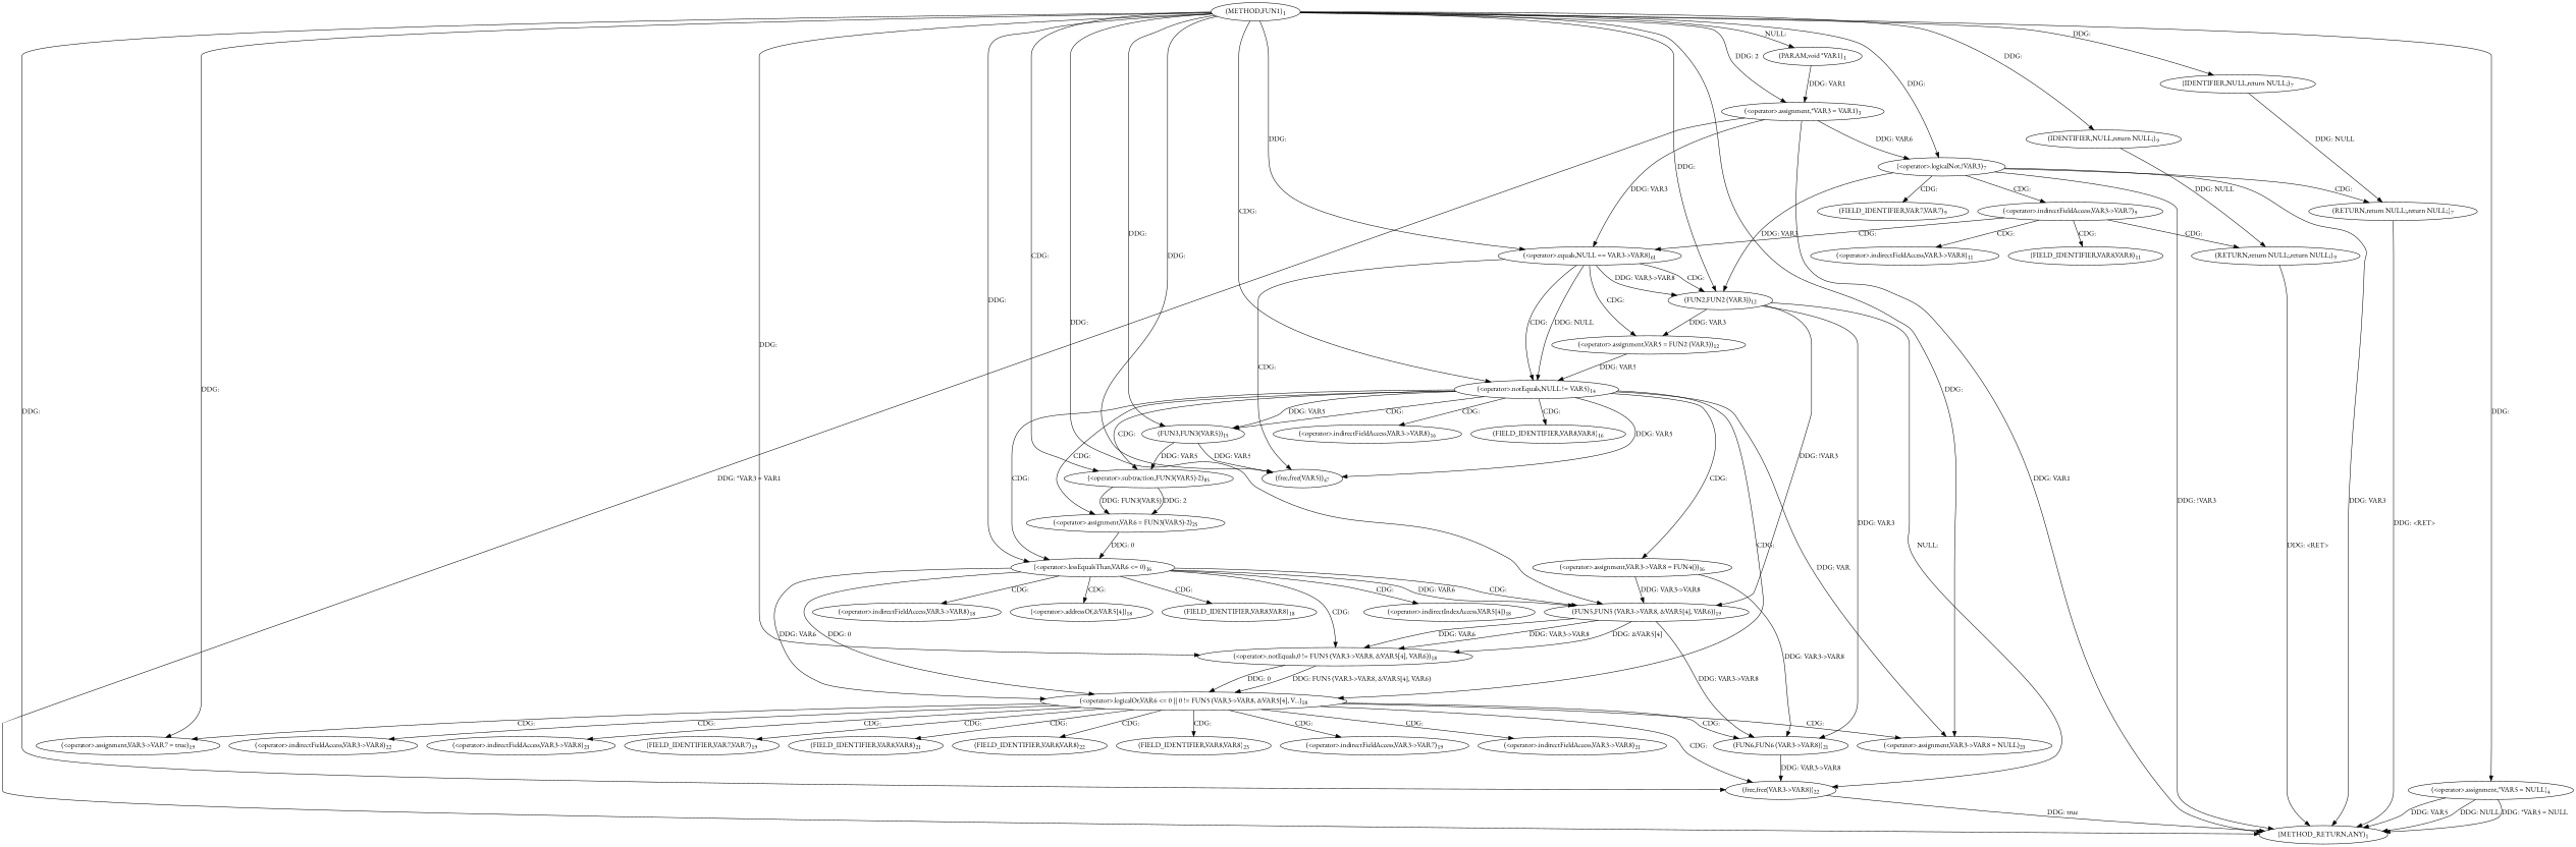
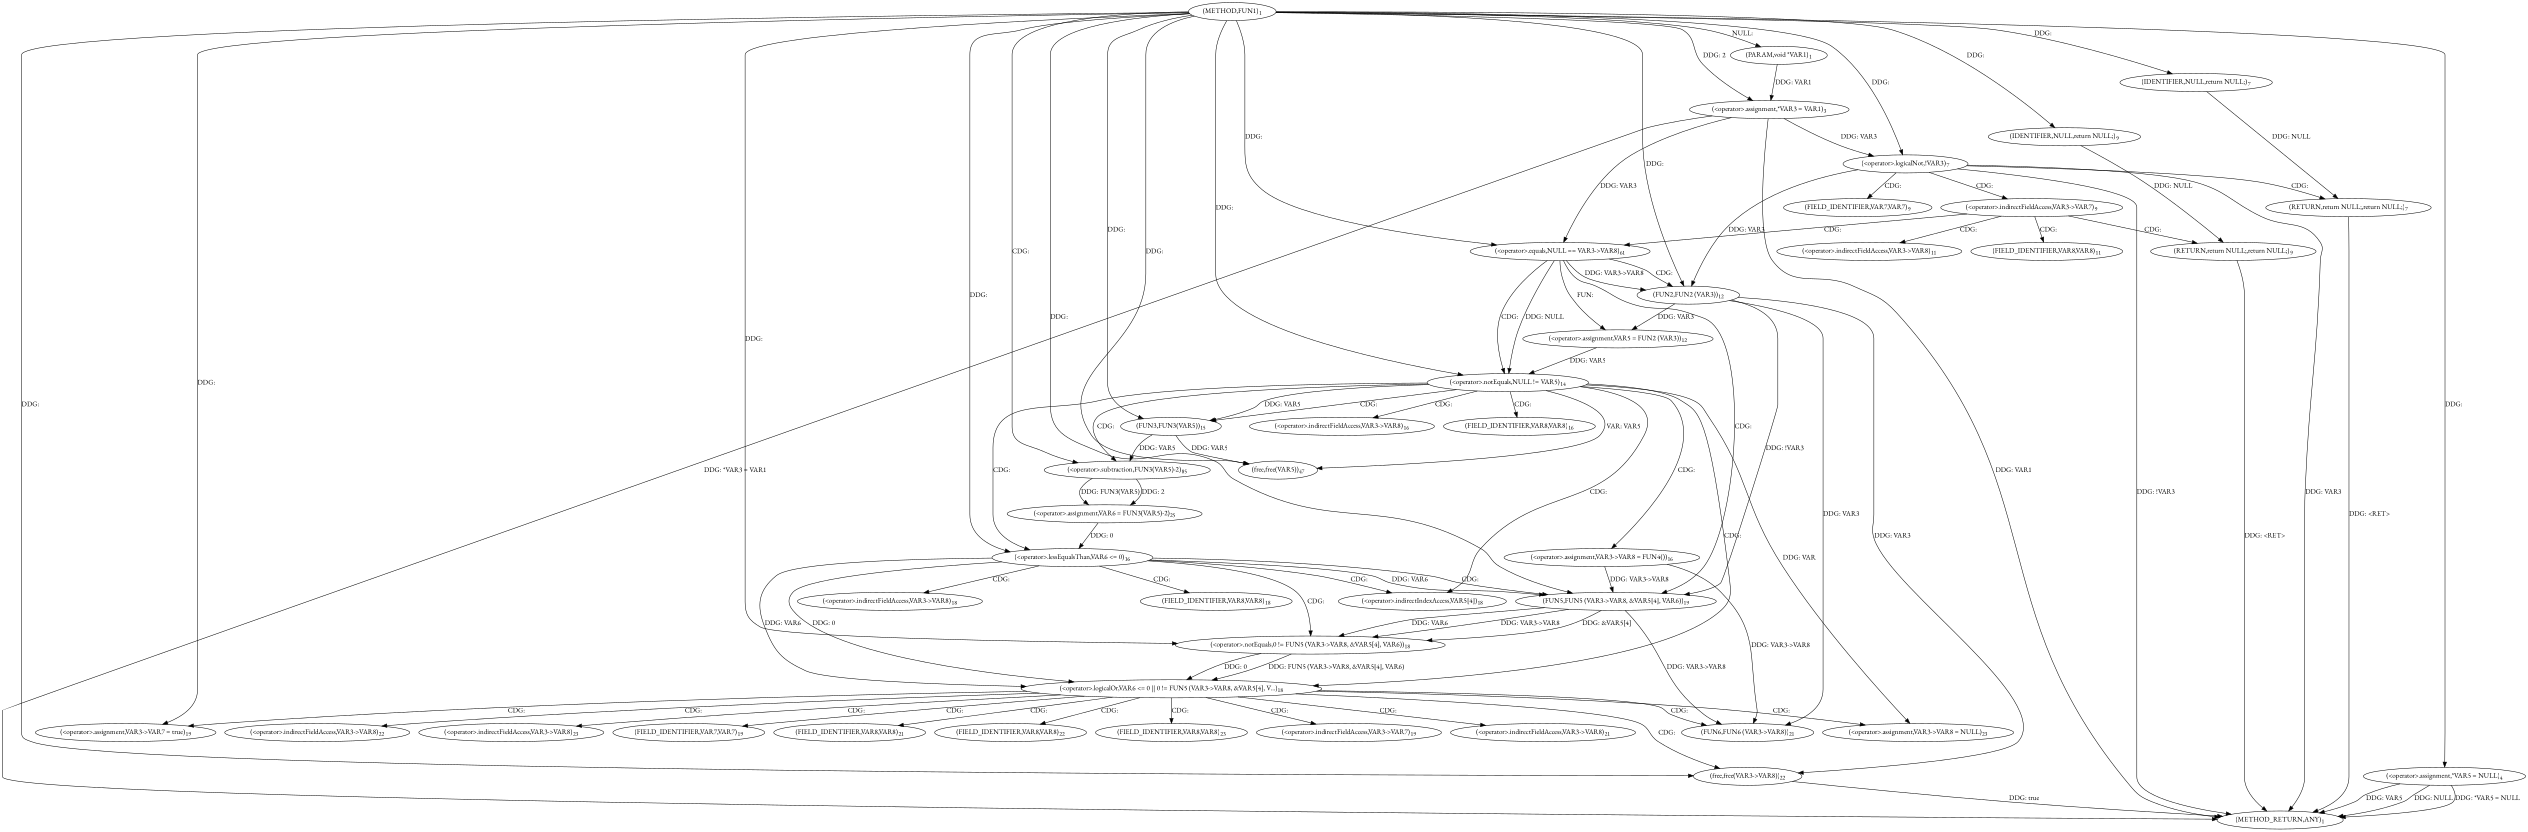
  digraph {
    fontname="EB Garamond"
    node [fontname="EB Garamond"]
    edge [fontname="EB Garamond"]
    n1 [label=<(METHOD,FUN1)<SUB>1</SUB>>]
    n2 [label=<(PARAM,void *VAR1)<SUB>1</SUB>>]
    n3 [label=<(&lt;operator&gt;.assignment,*VAR3 = VAR1)<SUB>3</SUB>>]
    n4 [label=<(&lt;operator&gt;.assignment,*VAR5 = NULL)<SUB>4</SUB>>]
    n5 [label=<(&lt;operator&gt;.logicalNot,!VAR3)<SUB>7</SUB>>]
    n6 [label=<(&lt;operator&gt;.equals,NULL == VAR3-&gt;VAR8)<SUB>61</SUB>>]
    n7 [label=<(free,free(VAR5))<SUB>47</SUB>>]
    n8 [label=<(IDENTIFIER,NULL,return NULL;)<SUB>7</SUB>>]
    n9 [label=<(IDENTIFIER,NULL,return NULL;)<SUB>9</SUB>>]
    n10 [label=<(&lt;operator&gt;.notEquals,NULL != VAR5)<SUB>14</SUB>>]
    n11 [label=<(FUN2,FUN2 (VAR3))<SUB>12</SUB>>]
    n12 [label=<(&lt;operator&gt;.subtraction,FUN3(VAR5)-2)<SUB>85</SUB>>]
    n13 [label=<(&lt;operator&gt;.assignment,VAR3-&gt;VAR7 = true)<SUB>19</SUB>>]
    n14 [label=<(&lt;operator&gt;.assignment,VAR3-&gt;VAR8 = NULL)<SUB>23</SUB>>]
    n15 [label=<(FUN3,FUN3(VAR5))<SUB>15</SUB>>]
    n16 [label=<(&lt;operator&gt;.lessEqualsThan,VAR6 &lt;= 0)<SUB>16</SUB>>]
    n17 [label=<(&lt;operator&gt;.notEquals,0 != FUN5 (VAR3-&gt;VAR8, &amp;VAR5[4], VAR6))<SUB>18</SUB>>]
    n18 [label=<(FUN5,FUN5 (VAR3-&gt;VAR8, &amp;VAR5[4], VAR6))<SUB>19</SUB>>]
    n19 [label=<(free,free(VAR3-&gt;VAR8))<SUB>22</SUB>>]
    n20 [label=<(METHOD_RETURN,ANY)<SUB>1</SUB>>]
    n21 [label=<(RETURN,return NULL;,return NULL;)<SUB>7</SUB>>]
    n22 [label=<(&lt;operator&gt;.indirectFieldAccess,VAR3-&gt;VAR7)<SUB>9</SUB>>]
    n23 [label=<(FIELD_IDENTIFIER,VAR7,VAR7)<SUB>9</SUB>>]
    n24 [label=<(&lt;operator&gt;.assignment,VAR5 = FUN2 (VAR3))<SUB>12</SUB>>]
    n25 [label=<(RETURN,return NULL;,return NULL;)<SUB>9</SUB>>]
    n26 [label=<(&lt;operator&gt;.assignment,VAR3-&gt;VAR8 = FUN4())<SUB>16</SUB>>]
    n27 [label=<(&lt;operator&gt;.assignment,VAR6 = FUN3(VAR5)-2)<SUB>25</SUB>>]
    n28 [label=<(&lt;operator&gt;.logicalOr,VAR6 &lt;= 0 || 0 != FUN5 (VAR3-&gt;VAR8, &amp;VAR5[4], V...)<SUB>18</SUB>>]
    n29 [label=<(&lt;operator&gt;.indirectFieldAccess,VAR3-&gt;VAR8)<SUB>16</SUB>>]
    n30 [label=<(FIELD_IDENTIFIER,VAR8,VAR8)<SUB>16</SUB>>]
    n31 [label=<(FUN6,FUN6 (VAR3-&gt;VAR8))<SUB>21</SUB>>]
    n32 [label=<(&lt;operator&gt;.indirectFieldAccess,VAR3-&gt;VAR8)<SUB>18</SUB>>]
-   n33 [label=<(&lt;operator&gt;.addressOf,&amp;VAR5[4])<SUB>18</SUB>>]
    n34 [label=<(FIELD_IDENTIFIER,VAR8,VAR8)<SUB>18</SUB>>]
    n35 [label=<(&lt;operator&gt;.indirectIndexAccess,VAR5[4])<SUB>18</SUB>>]
    n36 [label=<(&lt;operator&gt;.indirectFieldAccess,VAR3-&gt;VAR8)<SUB>11</SUB>>]
    n37 [label=<(FIELD_IDENTIFIER,VAR8,VAR8)<SUB>11</SUB>>]
    n38 [label=<(&lt;operator&gt;.indirectFieldAccess,VAR3-&gt;VAR7)<SUB>19</SUB>>]
    n39 [label=<(&lt;operator&gt;.indirectFieldAccess,VAR3-&gt;VAR8)<SUB>21</SUB>>]
    n40 [label=<(&lt;operator&gt;.indirectFieldAccess,VAR3-&gt;VAR8)<SUB>22</SUB>>]
    n41 [label=<(&lt;operator&gt;.indirectFieldAccess,VAR3-&gt;VAR8)<SUB>23</SUB>>]
    n42 [label=<(FIELD_IDENTIFIER,VAR7,VAR7)<SUB>19</SUB>>]
    n43 [label=<(FIELD_IDENTIFIER,VAR8,VAR8)<SUB>21</SUB>>]
    n44 [label=<(FIELD_IDENTIFIER,VAR8,VAR8)<SUB>22</SUB>>]
    n45 [label=<(FIELD_IDENTIFIER,VAR8,VAR8)<SUB>23</SUB>>]
    n1 -> n2 [label="NULL: "]
    n1 -> n3 [label="DDG: 2"]
    n1 -> n4 [label="DDG: "]
    n1 -> n5 [label="DDG: "]
    n1 -> n6 [label="DDG: "]
    n1 -> n7 [label="DDG: "]
    n1 -> n8 [label="DDG: "]
    n1 -> n9 [label="DDG: "]
-   n1 -> n10 [label="CDG: "]
+   n1 -> n10 [label="DDG: "]
    n1 -> n11 [label="DDG: "]
    n1 -> n12 [label="CDG: "]
    n1 -> n13 [label="DDG: "]
-   n1 -> n14 [label="DDG: "]
    n1 -> n15 [label="DDG: "]
    n1 -> n16 [label="DDG: "]
    n1 -> n17 [label="DDG: "]
    n1 -> n18 [label="DDG: "]
    n1 -> n19 [label="DDG: "]
    n2 -> n3 [label="DDG: VAR1"]
-   n3 -> n5 [label="DDG: VAR6"]
+   n3 -> n5 [label="DDG: VAR3"]
    n3 -> n6 [label="DDG: VAR3"]
    n3 -> n20 [label="DDG: VAR1"]
    n3 -> n20 [label="DDG: *VAR3 = VAR1"]
    n4 -> n20 [label="DDG: VAR5"]
    n4 -> n20 [label="DDG: NULL"]
    n4 -> n20 [label="DDG: *VAR5 = NULL"]
    n5 -> n11 [label="DDG: VAR3"]
    n5 -> n20 [label="DDG: VAR3"]
    n5 -> n20 [label="DDG: !VAR3"]
    n5 -> n21 [label="CDG: "]
    n5 -> n22 [label="CDG: "]
    n5 -> n23 [label="CDG: "]
-   n6 -> n7 [label="CDG: "]
+   n6 -> n18 [label="CDG: "]
    n6 -> n10 [label="DDG: NULL"]
    n6 -> n10 [label="CDG: "]
    n6 -> n11 [label="DDG: VAR3-&gt;VAR8"]
    n6 -> n11 [label="CDG: "]
-   n6 -> n24 [label="CDG: "]
+   n6 -> n24 [label="FUN: "]
    n8 -> n21 [label="DDG: NULL"]
    n9 -> n25 [label="DDG: NULL"]
-   n10 -> n7 [label="DDG: VAR5"]
+   n10 -> n7 [label="VAR: VAR5"]
    n10 -> n12 [label="CDG: "]
    n10 -> n14 [label="DDG: VAR"]
    n10 -> n15 [label="DDG: VAR5"]
    n10 -> n15 [label="CDG: "]
    n10 -> n16 [label="CDG: "]
    n10 -> n26 [label="CDG: "]
-   n10 -> n27 [label="CDG: "]
+   n10 -> n35 [label="CDG: "]
    n10 -> n28 [label="CDG: "]
    n10 -> n29 [label="CDG: "]
    n10 -> n30 [label="CDG: "]
    n11 -> n18 [label="DDG: !VAR3"]
-   n11 -> n19 [label="NULL: "]
+   n11 -> n19 [label="DDG: VAR3"]
    n11 -> n24 [label="DDG: VAR3"]
    n11 -> n31 [label="DDG: VAR3"]
    n12 -> n27 [label="DDG: FUN3(VAR5)"]
    n12 -> n27 [label="DDG: 2"]
    n15 -> n7 [label="DDG: VAR5"]
    n15 -> n12 [label="DDG: VAR5"]
    n16 -> n17 [label="CDG: "]
    n16 -> n18 [label="DDG: VAR6"]
    n16 -> n18 [label="CDG: "]
    n16 -> n28 [label="DDG: VAR6"]
    n16 -> n28 [label="DDG: 0"]
    n16 -> n32 [label="CDG: "]
-   n16 -> n33 [label="CDG: "]
    n16 -> n34 [label="CDG: "]
    n16 -> n35 [label="CDG: "]
    n17 -> n28 [label="DDG: 0"]
    n17 -> n28 [label="DDG: FUN5 (VAR3-&gt;VAR8, &amp;VAR5[4], VAR6)"]
    n18 -> n17 [label="DDG: VAR3-&gt;VAR8"]
    n18 -> n17 [label="DDG: &amp;VAR5[4]"]
    n18 -> n17 [label="DDG: VAR6"]
    n18 -> n31 [label="DDG: VAR3-&gt;VAR8"]
    n19 -> n20 [label="DDG: true"]
    n21 -> n20 [label="DDG: &lt;RET&gt;"]
    n22 -> n6 [label="CDG: "]
    n22 -> n25 [label="CDG: "]
    n22 -> n36 [label="CDG: "]
    n22 -> n37 [label="CDG: "]
    n24 -> n10 [label="DDG: VAR5"]
    n25 -> n20 [label="DDG: &lt;RET&gt;"]
    n26 -> n18 [label="DDG: VAR3-&gt;VAR8"]
    n26 -> n31 [label="DDG: VAR3-&gt;VAR8"]
    n27 -> n16 [label="DDG: 0"]
    n28 -> n13 [label="CDG: "]
    n28 -> n14 [label="CDG: "]
    n28 -> n19 [label="CDG: "]
    n28 -> n31 [label="CDG: "]
    n28 -> n38 [label="CDG: "]
    n28 -> n39 [label="CDG: "]
    n28 -> n40 [label="CDG: "]
    n28 -> n41 [label="CDG: "]
    n28 -> n42 [label="CDG: "]
    n28 -> n43 [label="CDG: "]
    n28 -> n44 [label="CDG: "]
    n28 -> n45 [label="CDG: "]
-   n31 -> n19 [label="DDG: VAR3-&gt;VAR8"]
  }
